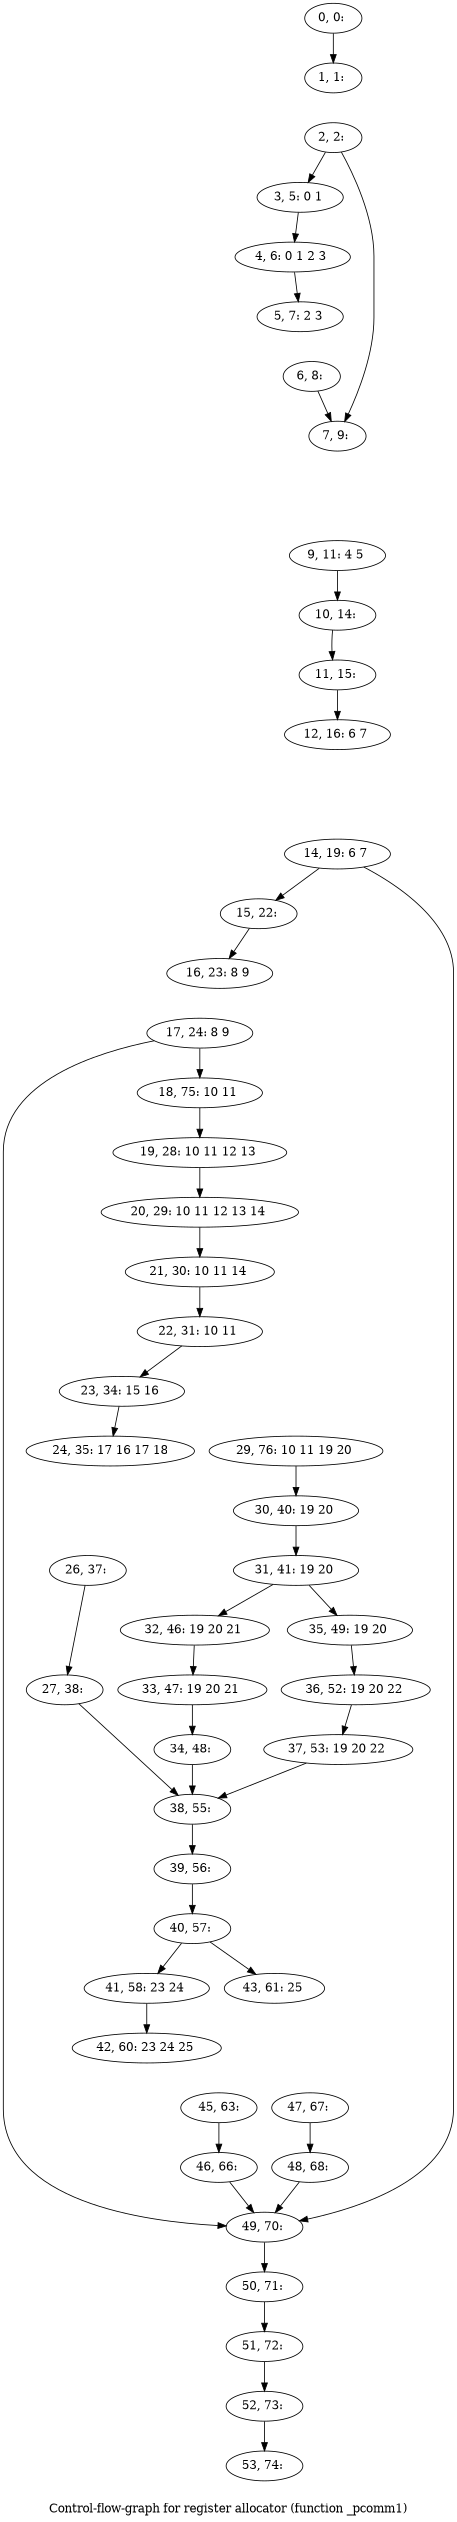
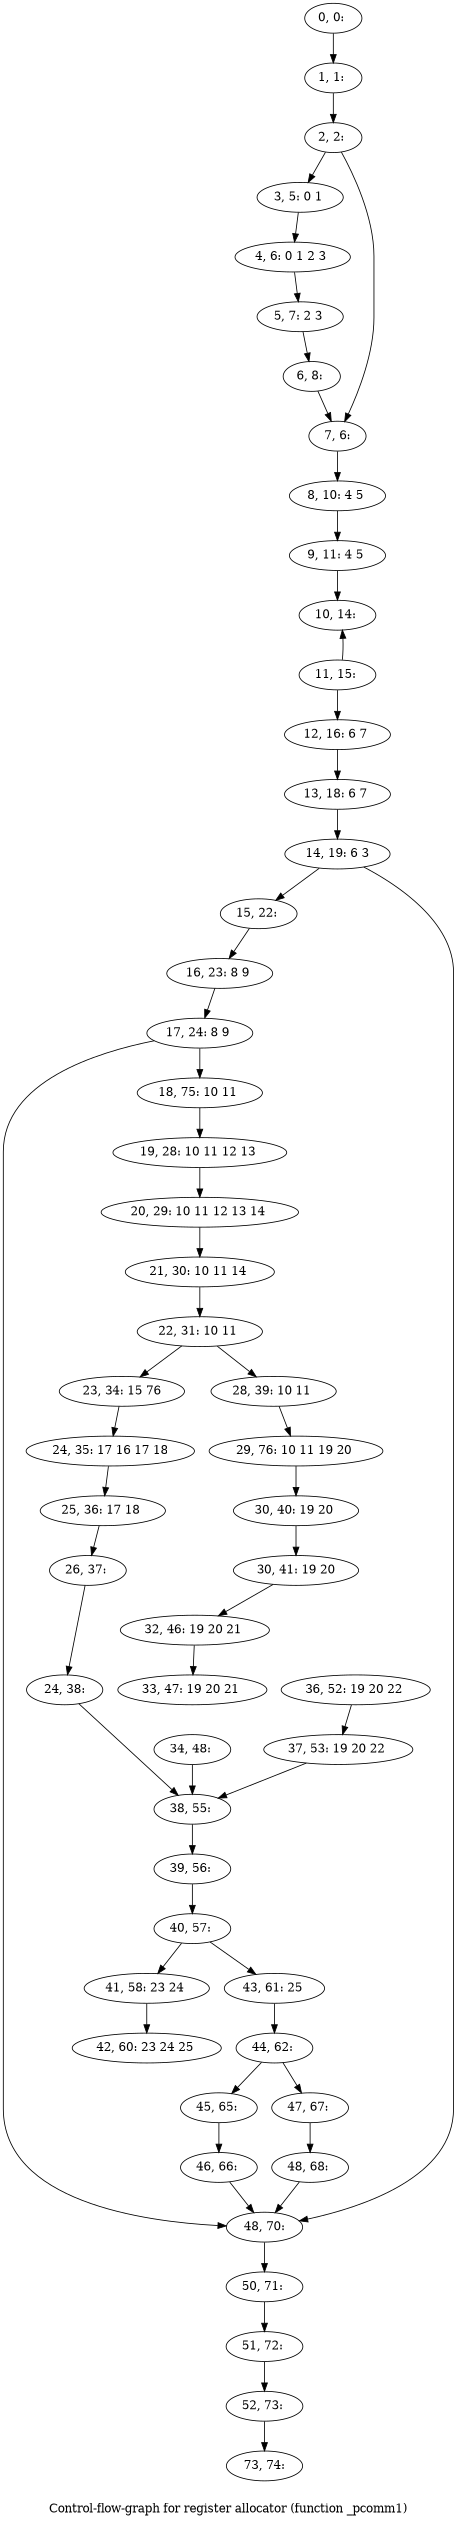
  digraph {
    label="Control-flow-graph for register allocator (function _pcomm1)"
    n1 [label="0, 0: "]
    n2 [label="1, 1: "]
    n3 [label="2, 2: "]
    n4 [label="3, 5: 0 1 "]
-   n5 [label="7, 9: "]
+   n5 [label="7, 6:"]
    n6 [label="4, 6: 0 1 2 3 "]
+   n7 [label="8, 10: 4 5 "]
    n8 [label="5, 7: 2 3 "]
    n9 [label="6, 8: "]
    n10 [label="9, 11: 4 5 "]
    n11 [label="10, 14: "]
    n12 [label="11, 15: "]
    n13 [label="12, 16: 6 7 "]
-   n15 [label="14, 19: 6 7 "]
+   n14 [label="13, 18: 6 7 "]
+   n15 [label="14, 19: 6 3"]
    n16 [label="15, 22: "]
-   n17 [label="49, 70: "]
+   n17 [label="48, 70:"]
    n18 [label="16, 23: 8 9 "]
    n19 [label="50, 71: "]
    n20 [label="17, 24: 8 9 "]
    n21 [label="18, 75: 10 11 "]
    n22 [label="19, 28: 10 11 12 13 "]
    n23 [label="20, 29: 10 11 12 13 14 "]
    n24 [label="21, 30: 10 11 14 "]
    n25 [label="22, 31: 10 11 "]
-   n26 [label="23, 34: 15 16 "]
+   n26 [label="23, 34: 15 76"]
+   n27 [label="28, 39: 10 11 "]
    n28 [label="24, 35: 17 16 17 18"]
    n29 [label="29, 76: 10 11 19 20 "]
+   n30 [label="25, 36: 17 18 "]
    n31 [label="26, 37: "]
-   n32 [label="27, 38: "]
+   n32 [label="24, 38:"]
    n33 [label="38, 55: "]
    n34 [label="39, 56: "]
    n35 [label="30, 40: 19 20 "]
-   n36 [label="31, 41: 19 20 "]
+   n36 [label="30, 41: 19 20"]
    n37 [label="32, 46: 19 20 21 "]
-   n38 [label="35, 49: 19 20 "]
    n39 [label="33, 47: 19 20 21 "]
    n40 [label="36, 52: 19 20 22 "]
    n41 [label="34, 48: "]
    n42 [label="37, 53: 19 20 22 "]
    n43 [label="40, 57: "]
    n44 [label="41, 58: 23 24 "]
    n45 [label="43, 61: 25 "]
    n46 [label="42, 60: 23 24 25 "]
-   n48 [label="45, 63:"]
+   n47 [label="44, 62: "]
+   n48 [label="45, 65: "]
    n49 [label="47, 67: "]
    n50 [label="46, 66: "]
    n51 [label="48, 68: "]
    n52 [label="51, 72: "]
    n53 [label="52, 73: "]
-   n54 [label="53, 74: "]
+   n54 [label="73, 74:"]
    n1 -> n2
+   n2 -> n3
    n3 -> n4
    n3 -> n5
    n4 -> n6
+   n5 -> n7
    n6 -> n8
+   n7 -> n10
+   n8 -> n9
    n9 -> n5
    n10 -> n11
-   n11 -> n12
+   n12 -> n11
    n12 -> n13
+   n13 -> n14
+   n14 -> n15
    n15 -> n16
    n15 -> n17
    n16 -> n18
    n17 -> n19
+   n18 -> n20
    n19 -> n52
    n20 -> n17
    n20 -> n21
    n21 -> n22
    n22 -> n23
    n23 -> n24
    n24 -> n25
    n25 -> n26
+   n25 -> n27
    n26 -> n28
+   n27 -> n29
+   n28 -> n30
    n29 -> n35
+   n30 -> n31
    n31 -> n32
    n32 -> n33
    n33 -> n34
    n34 -> n43
    n35 -> n36
    n36 -> n37
-   n36 -> n38
    n37 -> n39
-   n38 -> n40
-   n39 -> n41
    n40 -> n42
    n41 -> n33
    n42 -> n33
    n43 -> n44
    n43 -> n45
    n44 -> n46
+   n45 -> n47
+   n47 -> n48
+   n47 -> n49
    n48 -> n50
    n49 -> n51
    n50 -> n17
    n51 -> n17
    n52 -> n53
    n53 -> n54
  }
